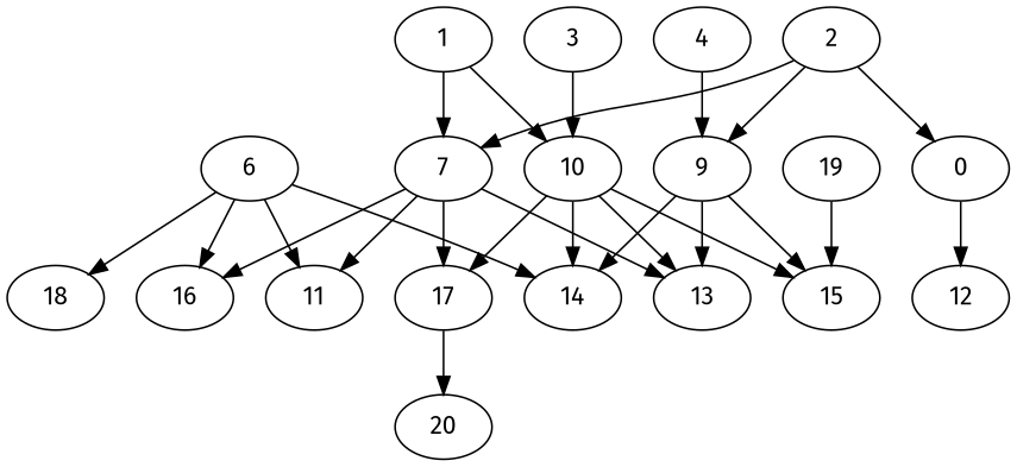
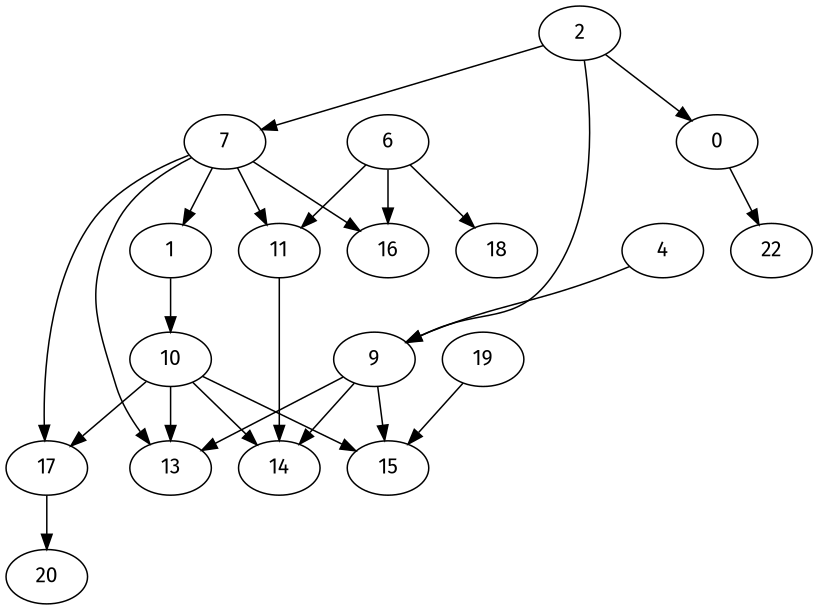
  digraph {
    fontname="Fira Sans"
    node [alpha=0.08 fontname="Fira Sans"]
    edge [fontname="Fira Sans"]
    1 [alpha=0.03 expect_size=39412736]
    7 [alpha=0.10 expect_size=44561408]
    10 [expect_size=49172480]
    11 [alpha=0.15 expect_size=10758144]
    16 [alpha=0.12 expect_size=43553792]
    13 [alpha=0.07 expect_size=21046272]
    17 [alpha=0.03 expect_size=33240064]
    9 [alpha=0.09 expect_size=35654656]
    14 [alpha=0.07 expect_size=40084480]
    15 [expect_size=33815552]
    20 [alpha=0.16 expect_size=20900864]
    18 [alpha=0.00 expect_size=9953280]
    2 [alpha=0.01 expect_size=18991104]
    n14 [alpha=0.04 expect_size=30657536 label=0]
-   12 [alpha=0.14 expect_size=17703936]
-   3 [expect_size=9409536]
+   12 [alpha=0.14 expect_size=17703936 label=22]
    4 [alpha=0.17 expect_size=32675840]
    6 [alpha=0.16 expect_size=23688192]
    19 [alpha=0.02 expect_size=46950400]
-   1 -> 7
+   7 -> 1
    1 -> 10
    7 -> 11
    7 -> 16
    7 -> 13
    7 -> 17
    10 -> 13
    10 -> 17
    10 -> 14
    10 -> 15
    17 -> 20
    9 -> 13
    9 -> 14
    9 -> 15
    2 -> 7
    2 -> 9
    2 -> n14
    n14 -> 12
-   3 -> 10
    4 -> 9
    6 -> 11
    6 -> 16
-   6 -> 14
+   11 -> 14
    6 -> 18
    19 -> 15
  }
